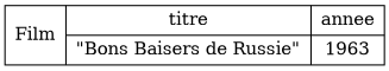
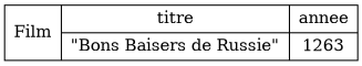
  digraph {
    compound=true
    nodesep=1.0
    rankdir=TB
    ranksep=1.0
-   n1 [fillcolor=white label="<_C>Film|{titre|\"Bons Baisers de Russie\"}|{annee|1963}" shape=record style=filled]
+   n1 [fillcolor=white label="<_C>Film|{titre|\"Bons Baisers de Russie\"}|{annee|1263}" shape=record style=filled]
  }
